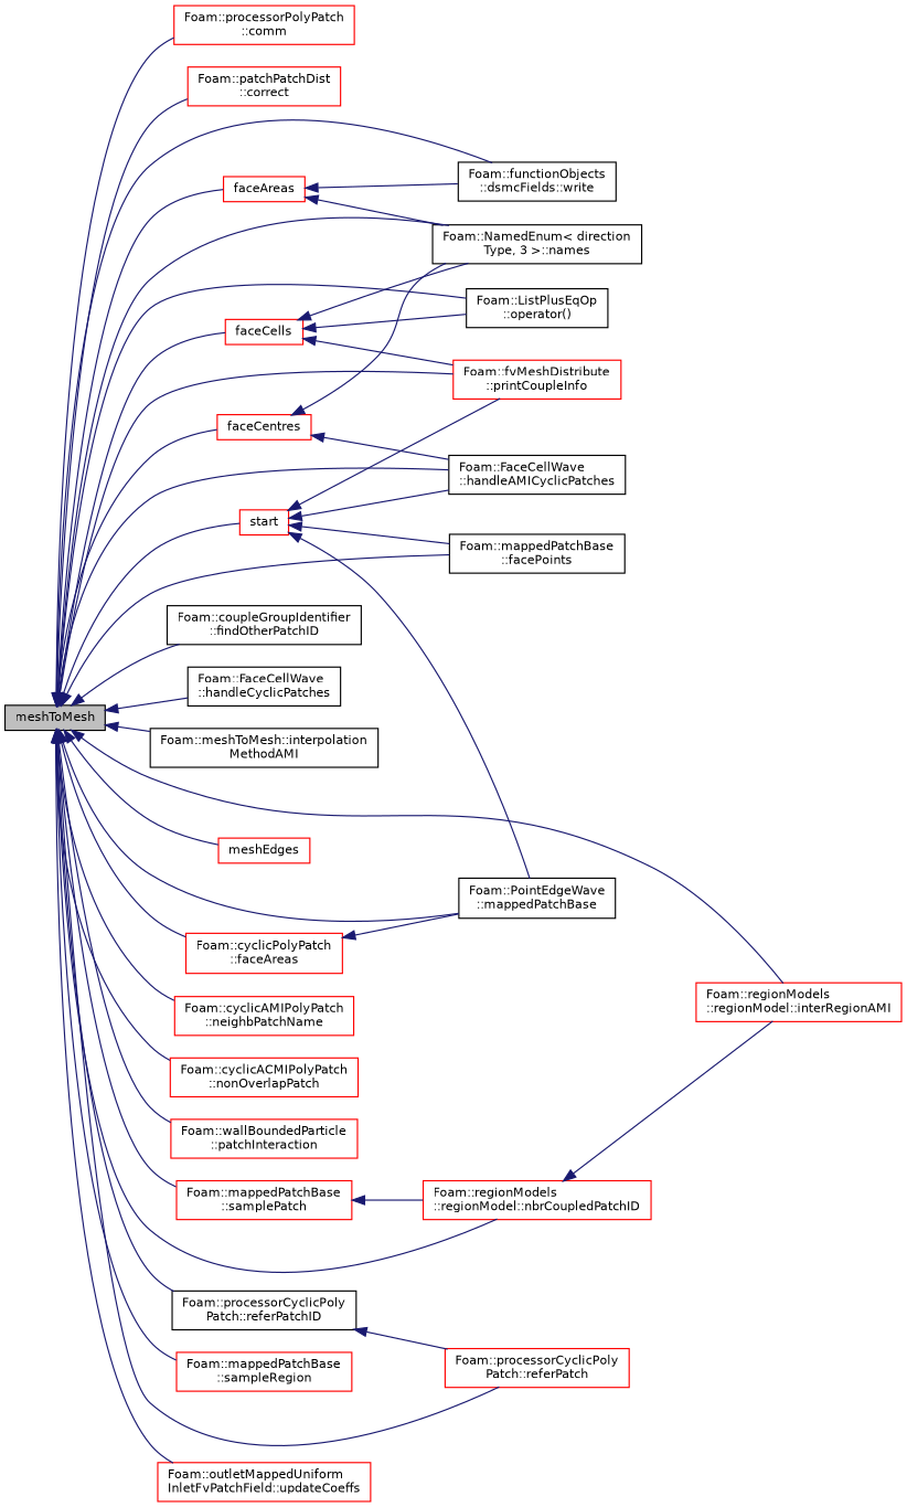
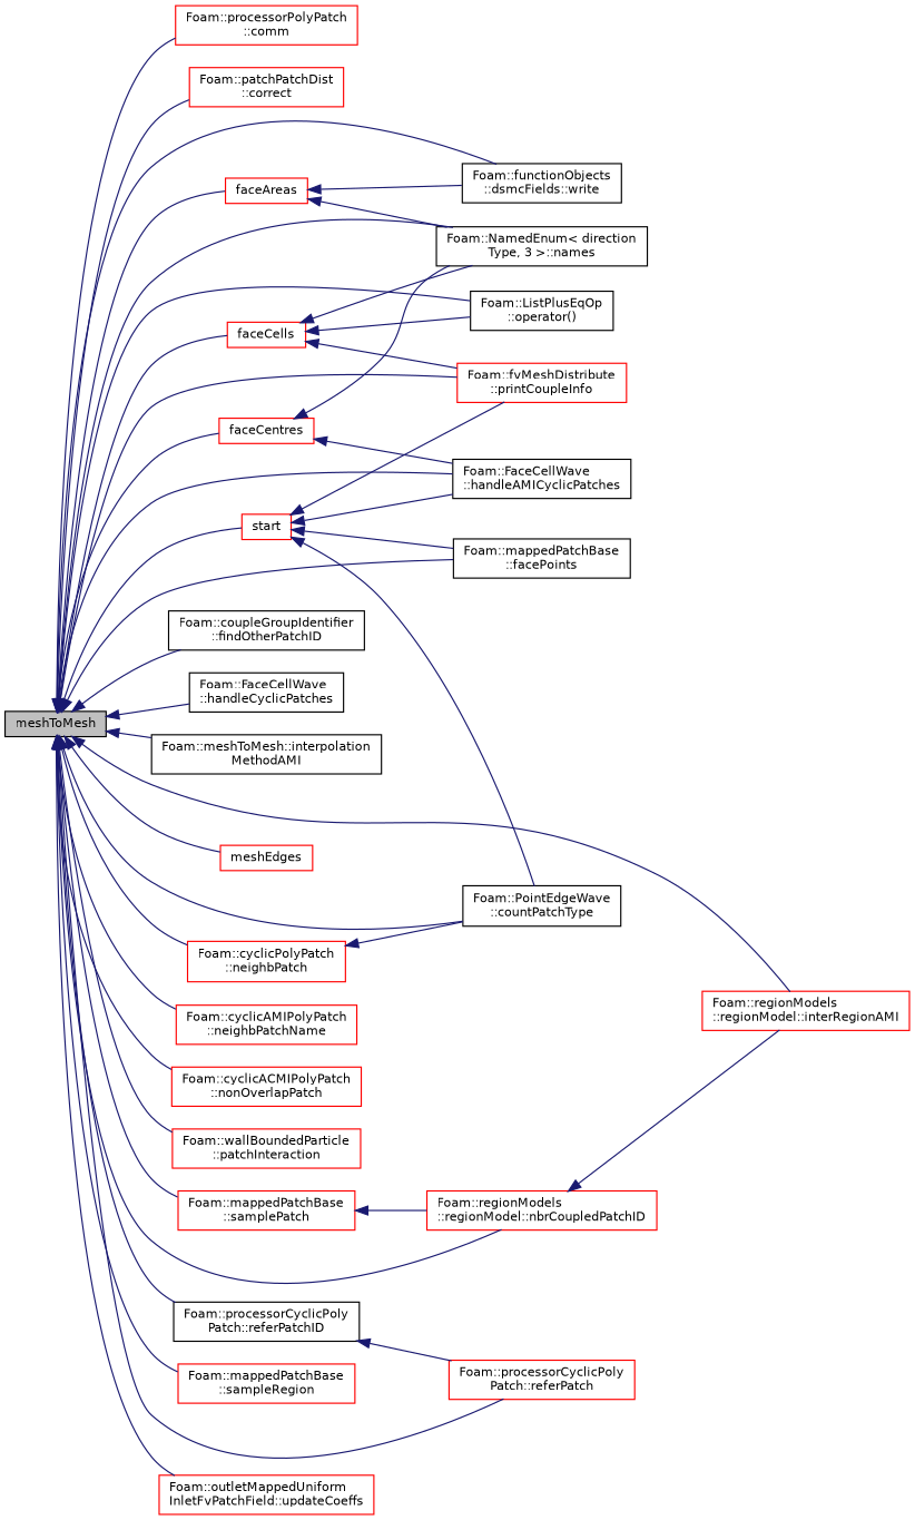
  digraph {
    rankdir=LR
    node [color=red fontname=Helvetica fontsize=10 shape=record]
    edge [color=midnightblue dir=back fontname=Helvetica fontsize=10 labelfontname=Helvetica labelfontsize=10 style=solid]
    n1 [color=black fillcolor=grey75 fontcolor=black height=0.2 label=meshToMesh style=filled width=0.4]
    n2 [height=0.2 label="Foam::processorPolyPatch\l::comm" width=0.4]
    n3 [height=0.2 label="Foam::patchPatchDist\l::correct" width=0.4]
-   n4 [color=black height=0.2 label="Foam::PointEdgeWave\l::mappedPatchBase" width=0.4]
+   n4 [color=black height=0.2 label="Foam::PointEdgeWave\l::countPatchType" width=0.4]
    n5 [height=0.2 label=faceAreas width=0.4]
    n6 [color=black height=0.2 label="Foam::functionObjects\l::dsmcFields::write" width=0.4]
    n7 [color=black height=0.2 label="Foam::NamedEnum\< direction\lType, 3 \>::names" width=0.4]
    n8 [height=0.2 label=faceCells width=0.4]
    n9 [height=0.2 label="Foam::fvMeshDistribute\l::printCoupleInfo" width=0.4]
    n10 [color=black height=0.2 label="Foam::ListPlusEqOp\l::operator()" width=0.4]
    n11 [height=0.2 label=faceCentres width=0.4]
    n12 [color=black height=0.2 label="Foam::FaceCellWave\l::handleAMICyclicPatches" width=0.4]
    n13 [color=black height=0.2 label="Foam::mappedPatchBase\l::facePoints" width=0.4]
    n14 [color=black height=0.2 label="Foam::coupleGroupIdentifier\l::findOtherPatchID" width=0.4]
    n15 [color=black height=0.2 label="Foam::FaceCellWave\l::handleCyclicPatches" width=0.4]
    n16 [color=black height=0.2 label="Foam::meshToMesh::interpolation\lMethodAMI" width=0.4]
    n17 [height=0.2 label="Foam::regionModels\l::regionModel::interRegionAMI" width=0.4]
    n18 [height=0.2 label=meshEdges width=0.4]
    n19 [height=0.2 label="Foam::regionModels\l::regionModel::nbrCoupledPatchID" width=0.4]
-   n20 [height=0.2 label="Foam::cyclicPolyPatch\l::faceAreas" width=0.4]
+   n20 [height=0.2 label="Foam::cyclicPolyPatch\l::neighbPatch" width=0.4]
    n21 [height=0.2 label="Foam::cyclicAMIPolyPatch\l::neighbPatchName" width=0.4]
    n22 [height=0.2 label="Foam::cyclicACMIPolyPatch\l::nonOverlapPatch" width=0.4]
    n23 [height=0.2 label="Foam::wallBoundedParticle\l::patchInteraction" width=0.4]
    n24 [height=0.2 label="Foam::processorCyclicPoly\lPatch::referPatch" width=0.4]
    n25 [color=black height=0.2 label="Foam::processorCyclicPoly\lPatch::referPatchID" width=0.4]
    n26 [height=0.2 label="Foam::mappedPatchBase\l::samplePatch" width=0.4]
    n27 [height=0.2 label="Foam::mappedPatchBase\l::sampleRegion" width=0.4]
    n28 [height=0.2 label=start width=0.4]
    n29 [height=0.2 label="Foam::outletMappedUniform\lInletFvPatchField::updateCoeffs" width=0.4]
    n1 -> n2
    n1 -> n3
    n1 -> n4
    n1 -> n5
    n1 -> n6
    n1 -> n7
    n1 -> n8
    n1 -> n9
    n1 -> n10
    n1 -> n11
    n1 -> n12
    n1 -> n13
    n1 -> n14
    n1 -> n15
    n1 -> n16
    n1 -> n17
    n1 -> n18
    n1 -> n19
    n1 -> n20
    n1 -> n21
    n1 -> n22
    n1 -> n23
    n1 -> n24
    n1 -> n25
    n1 -> n26
    n1 -> n27
    n1 -> n28
    n1 -> n29
    n5 -> n6
    n5 -> n7
    n8 -> n7
    n8 -> n9
    n8 -> n10
    n11 -> n7
    n11 -> n12
    n19 -> n17
    n20 -> n4
    n25 -> n24
    n26 -> n19
    n28 -> n4
    n28 -> n9
    n28 -> n12
    n28 -> n13
  }
